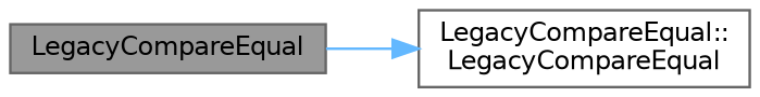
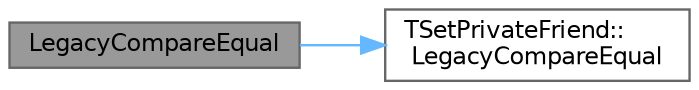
  digraph {
    rankdir=LR
    node [fontname=Helvetica fontsize=10 shape=box style=filled]
    n1 [color=gray40 fillcolor=grey60 fontcolor=black height=0.2 label=LegacyCompareEqual width=0.4]
-   n2 [color=grey40 fillcolor=white height=0.2 label="LegacyCompareEqual::\lLegacyCompareEqual" width=0.4]
+   n2 [color=grey40 fillcolor=white height=0.2 label="TSetPrivateFriend::\lLegacyCompareEqual" width=0.4]
    n1 -> n2 [color=steelblue1 fontname=Helvetica fontsize=10 labelfontname=Helvetica labelfontsize=10 style=solid]
  }
